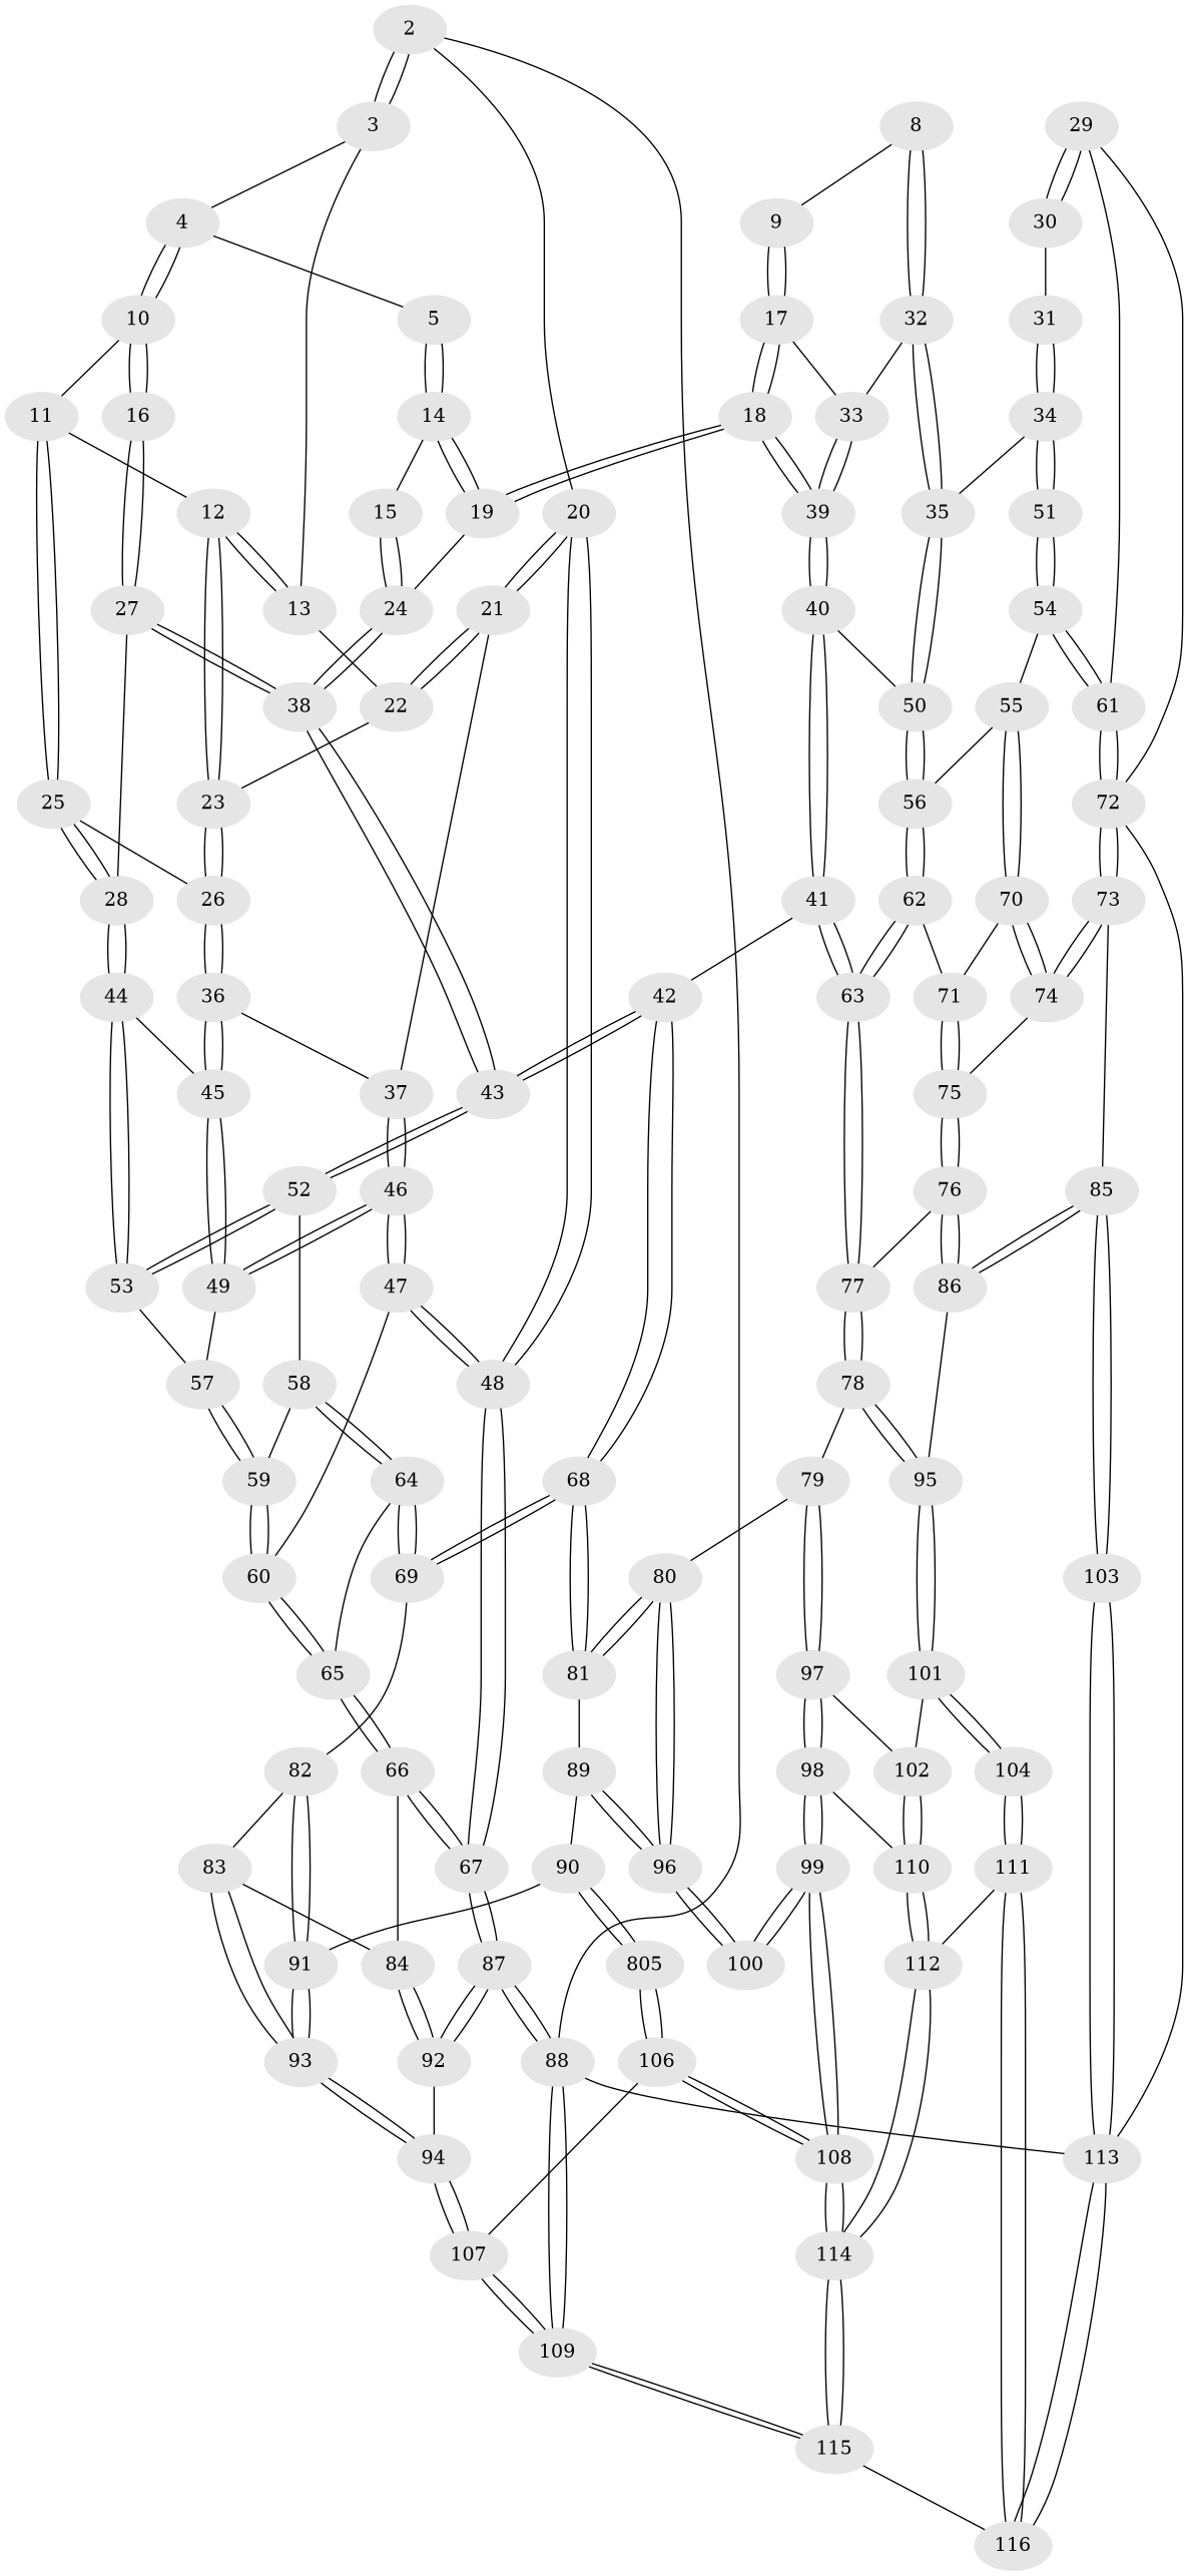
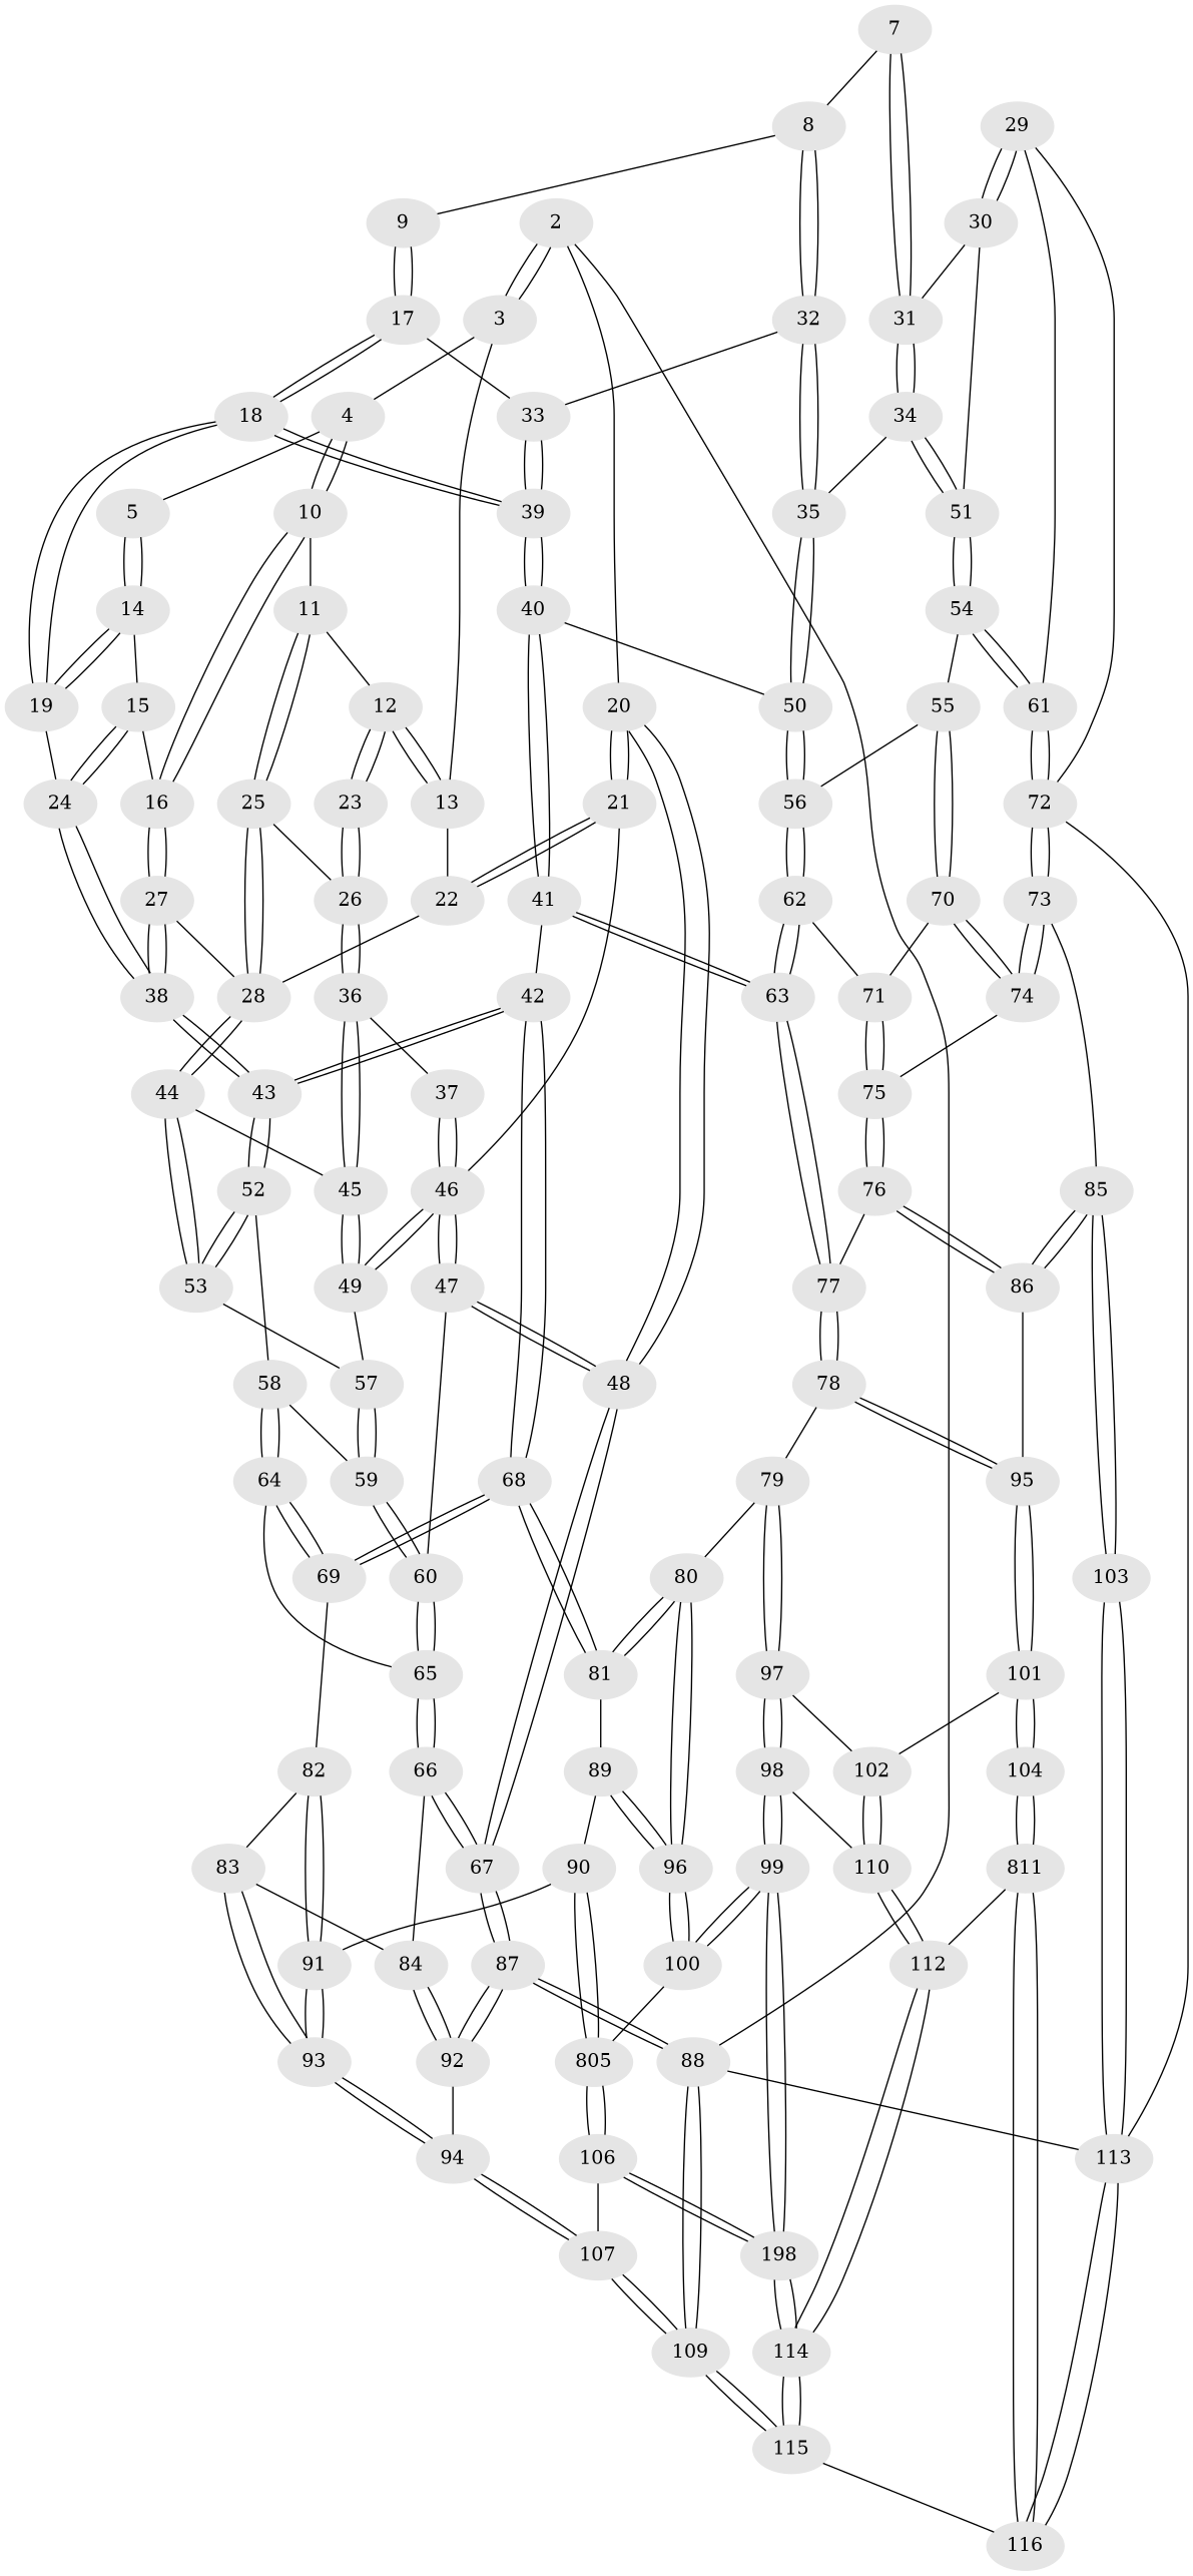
  graph {
    node [color=gray90 style=filled]
    2
    3
    20
    88
+   7
    8
    31
    29
    30
    61
    72
    4
    13
    21
    48
    113
    109
    5
    10
    22
    14
    11
    16
    15
    19
    9
    17
    32
    34
    33
    35
    18
    12
    25
    27
    23
    26
    28
    24
    38
    39
    40
    37
    67
    46
    36
    43
    44
    45
    53
    51
    73
    54
    50
    56
    49
    47
    52
    41
    42
    63
    68
    77
    69
    81
    58
    57
    60
    65
    87
    59
    62
    55
    64
    70
    71
    74
    66
    75
    78
    82
    84
    92
    89
    83
    91
    76
    85
    116
    86
    103
    95
    79
    80
    97
    101
    96
    98
    102
    100
    90
    93
    94
    115
    n105 [label=805]
    106
    107
    104
    99
    110
-   108
+   108 [label=198]
    112
    114
-   111
+   111 [label=811]
    2 -- 3
    2 -- 3
    2 -- 20
    2 -- 88
    3 -- 4
    3 -- 13
    20 -- 21
    20 -- 21
    20 -- 48
    20 -- 48
    88 -- 113
    88 -- 109
    88 -- 109
+   7 -- 8
+   7 -- 31
+   7 -- 31
    8 -- 9
    8 -- 32
    8 -- 32
    31 -- 34
    31 -- 34
    29 -- 30
    29 -- 30
    29 -- 61
    29 -- 72
    30 -- 31
+   30 -- 51
    61 -- 72
    61 -- 72
    72 -- 113
    72 -- 73
    72 -- 73
    4 -- 5
    4 -- 10
    4 -- 10
    13 -- 22
    21 -- 22
    21 -- 22
-   21 -- 37
+   21 -- 46
    48 -- 67
    48 -- 67
    113 -- 116
    113 -- 116
    109 -- 115
    109 -- 115
    5 -- 14
    5 -- 14
    10 -- 11
    10 -- 16
    10 -- 16
-   22 -- 23
+   22 -- 28
    14 -- 15
    14 -- 19
    14 -- 19
    11 -- 12
    11 -- 25
    11 -- 25
    16 -- 27
    16 -- 27
+   15 -- 16
    15 -- 24
    15 -- 24
    19 -- 24
    9 -- 17
    9 -- 17
    17 -- 33
    17 -- 18
    17 -- 18
    32 -- 33
    32 -- 35
    32 -- 35
    34 -- 35
    34 -- 51
    34 -- 51
    33 -- 39
    33 -- 39
    35 -- 50
    35 -- 50
    18 -- 19
    18 -- 19
    18 -- 39
    18 -- 39
    12 -- 13
    12 -- 13
    12 -- 23
    12 -- 23
    25 -- 26
    25 -- 28
    25 -- 28
    27 -- 28
    27 -- 38
    27 -- 38
    23 -- 26
    23 -- 26
    26 -- 36
    26 -- 36
    28 -- 44
    28 -- 44
    24 -- 38
    24 -- 38
    38 -- 43
    38 -- 43
    39 -- 40
    39 -- 40
    40 -- 50
    40 -- 41
    40 -- 41
    37 -- 46
    37 -- 46
    67 -- 87
    67 -- 87
    46 -- 49
    46 -- 49
    46 -- 47
    46 -- 47
    36 -- 37
    36 -- 45
    36 -- 45
    43 -- 52
    43 -- 52
    44 -- 45
    44 -- 53
    44 -- 53
    45 -- 49
    45 -- 49
    53 -- 57
    51 -- 54
    51 -- 54
    73 -- 74
    73 -- 74
    73 -- 85
    54 -- 61
    54 -- 61
    54 -- 55
    50 -- 56
    50 -- 56
    56 -- 62
    56 -- 62
    49 -- 57
    47 -- 48
    47 -- 48
    47 -- 60
    52 -- 53
    52 -- 53
    52 -- 58
    41 -- 42
    41 -- 63
    41 -- 63
    42 -- 43
    42 -- 43
    42 -- 68
    42 -- 68
    63 -- 77
    63 -- 77
    68 -- 69
    68 -- 69
    68 -- 81
    68 -- 81
    77 -- 78
    77 -- 78
    69 -- 82
    81 -- 89
    58 -- 59
    58 -- 64
    58 -- 64
    57 -- 59
    57 -- 59
    60 -- 65
    60 -- 65
    65 -- 66
    65 -- 66
    87 -- 88
    87 -- 88
    87 -- 92
    87 -- 92
    59 -- 60
    59 -- 60
    62 -- 63
    62 -- 63
    62 -- 71
    55 -- 56
    55 -- 70
    55 -- 70
    64 -- 69
    64 -- 69
    64 -- 65
    70 -- 71
    70 -- 74
    70 -- 74
    71 -- 75
    71 -- 75
    74 -- 75
    66 -- 67
    66 -- 67
    66 -- 84
    75 -- 76
    75 -- 76
    78 -- 95
    78 -- 95
    78 -- 79
    82 -- 83
    82 -- 91
    82 -- 91
    84 -- 92
    84 -- 92
    92 -- 94
    89 -- 96
    89 -- 96
    89 -- 90
    83 -- 84
    83 -- 93
    83 -- 93
    91 -- 93
    91 -- 93
    76 -- 77
    76 -- 86
    76 -- 86
    85 -- 86
    85 -- 86
    85 -- 103
    85 -- 103
    86 -- 95
    103 -- 113
    103 -- 113
    95 -- 101
    95 -- 101
    79 -- 80
    79 -- 97
    79 -- 97
    80 -- 81
    80 -- 81
    80 -- 96
    80 -- 96
    97 -- 98
    97 -- 98
    97 -- 102
    101 -- 102
    101 -- 104
    101 -- 104
    96 -- 100
    96 -- 100
    98 -- 99
    98 -- 99
    98 -- 110
    102 -- 110
    102 -- 110
+   100 -- n105
    90 -- 91
    90 -- n105
    90 -- n105
    93 -- 94
    93 -- 94
    94 -- 107
    94 -- 107
    115 -- 116
    n105 -- 106
    n105 -- 106
    106 -- 107
    106 -- 108
    106 -- 108
    107 -- 109
    107 -- 109
    104 -- 111
    104 -- 111
    99 -- 100
    99 -- 100
    99 -- 108
    99 -- 108
    110 -- 112
    110 -- 112
    108 -- 114
    108 -- 114
    112 -- 114
    112 -- 114
    114 -- 115
    114 -- 115
    111 -- 116
    111 -- 116
    111 -- 112
  }
